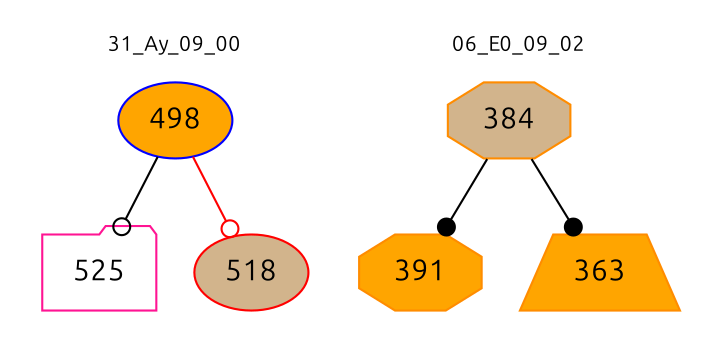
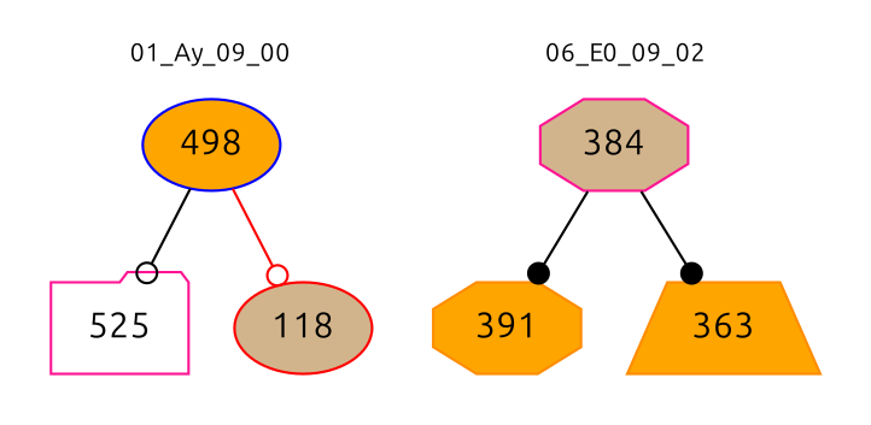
  digraph {
    fontname=Ubuntu
    node [color=deeppink fillcolor=orange fontname=Ubuntu shape=ellipse style=filled]
    edge [arrowhead=odot color=black fontname=Ubuntu]
    n1 [color=blue label=498]
    n2 [fillcolor=white label=525 shape=folder]
-   n3 [color=red fillcolor=tan label=518]
-   n4 [color=darkorange fillcolor=tan label=384 shape=octagon]
+   n3 [color=red fillcolor=tan label=118]
+   n4 [fillcolor=tan label=384 shape=octagon]
    n5 [color=darkorange label=391 shape=octagon]
    n6 [color=darkorange label=363 shape=trapezium]
    subgraph cluster_1 {
      color=white
      fontsize=10
-     label="31_Ay_09_00"
+     label="01_Ay_09_00"
      n1
      n2
      n3
    }
    subgraph cluster_2 {
      color=white
      fontsize=10
      label="06_E0_09_02"
      n4
      n5
      n6
    }
    n1 -> n2
    n1 -> n3 [color=red]
    n4 -> n5 [arrowhead=dot]
    n4 -> n6 [arrowhead=dot]
  }
